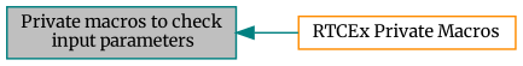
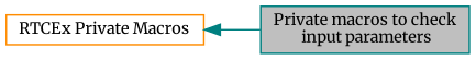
  digraph {
    rankdir=LR
    fontname=Merriweather
    node [fontname=Merriweather fontsize=10 shape=box style=filled]
    n1 [color=teal fillcolor=grey75 fontcolor=black height=0.2 label="Private macros to check\l input parameters" width=0.4]
    n2 [color=darkorange fillcolor=white height=0.2 label="RTCEx Private Macros" width=0.4]
-   n1 -> n2 [dir=back fontname=Merriweather fontsize=10 labelfontname=Helvetica labelfontsize=10 shape=plaintext style=solid color=teal]
+   n2 -> n1 [dir=back fontname=Merriweather fontsize=10 labelfontname=Helvetica labelfontsize=10 shape=plaintext style=solid color=teal]
  }
